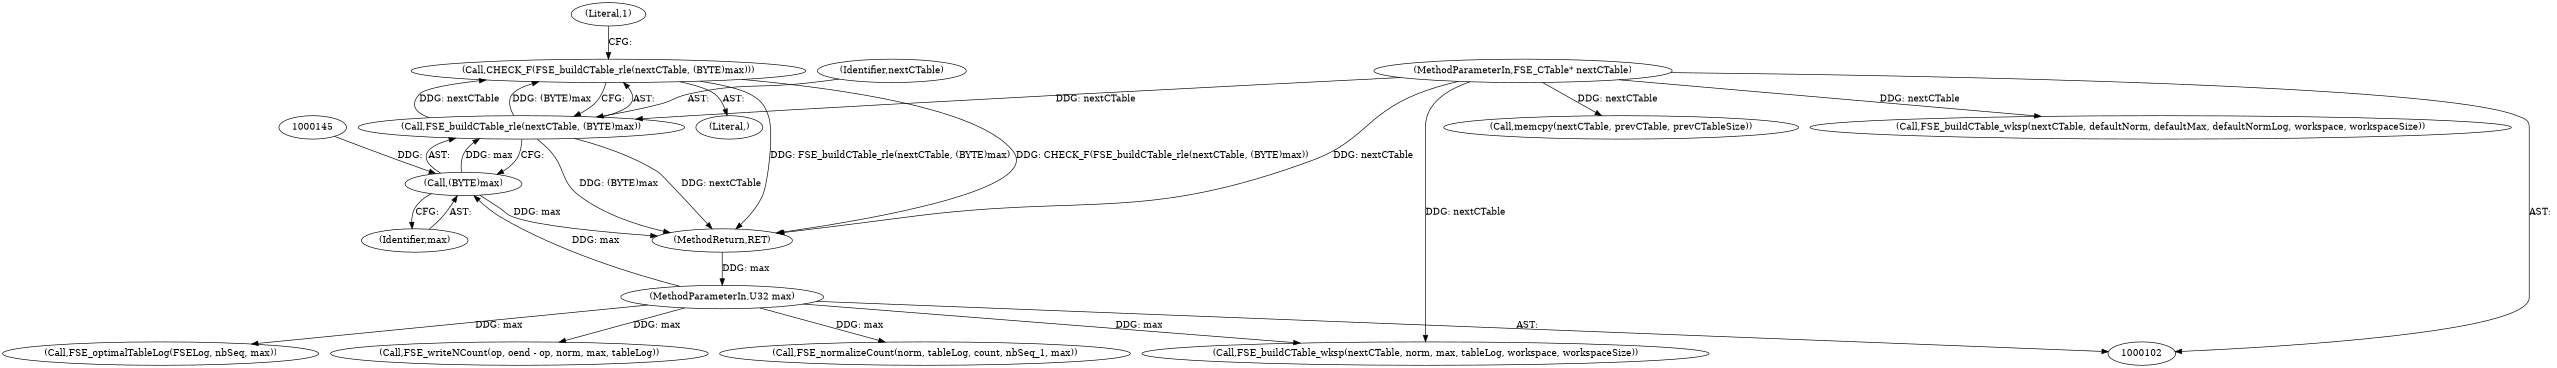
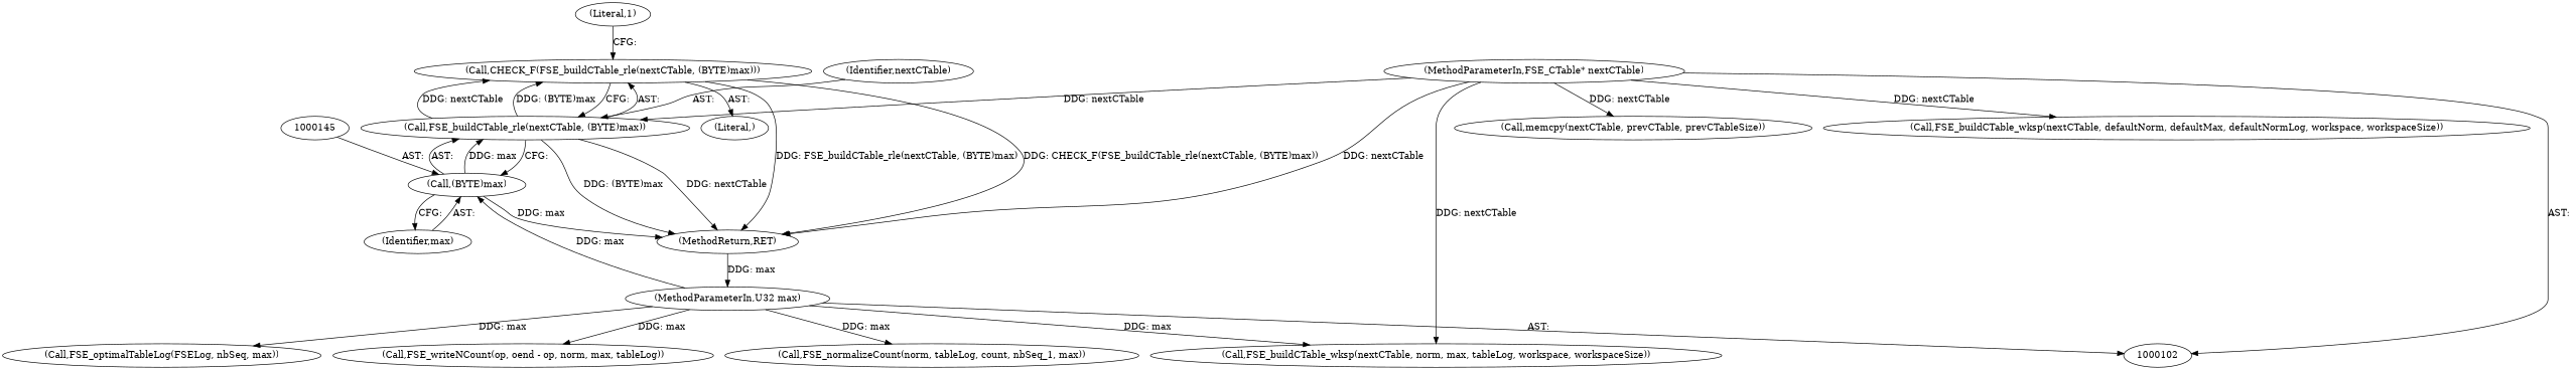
  digraph {
    n1 [label="(Call,CHECK_F(FSE_buildCTable_rle(nextCTable, (BYTE)max)))"]
    n2 [label="(Call,FSE_buildCTable_rle(nextCTable, (BYTE)max))"]
    n3 [label="(MethodReturn,RET)"]
    n4 [label="(Literal,)"]
    n5 [label="(Call,(BYTE)max)"]
    n6 [label="(MethodParameterIn,U32 max)"]
    n7 [label="(Identifier,max)"]
    n8 [label="(MethodParameterIn,FSE_CTable* nextCTable)"]
    n9 [label="(Call,FSE_buildCTable_wksp(nextCTable, norm, max, tableLog, workspace, workspaceSize))"]
    n10 [label="(Call,memcpy(nextCTable, prevCTable, prevCTableSize))"]
    n11 [label="(Call,FSE_buildCTable_wksp(nextCTable, defaultNorm, defaultMax, defaultNormLog, workspace, workspaceSize))"]
    1000102
    n13 [label="(Call,FSE_optimalTableLog(FSELog, nbSeq, max))"]
    n14 [label="(Call,FSE_writeNCount(op, oend - op, norm, max, tableLog))"]
    n15 [label="(Call,FSE_normalizeCount(norm, tableLog, count, nbSeq_1, max))"]
    n16 [label="(Literal,1)"]
    n17 [label="(Identifier,nextCTable)"]
    1000145
    n1 -> n2 [label="CFG: "]
    n1 -> n3 [label="DDG: FSE_buildCTable_rle(nextCTable, (BYTE)max)"]
    n1 -> n3 [label="DDG: CHECK_F(FSE_buildCTable_rle(nextCTable, (BYTE)max))"]
    n1 -> n4 [label="AST: "]
    n2 -> n1 [label="AST: "]
    n2 -> n1 [label="DDG: nextCTable"]
    n2 -> n1 [label="DDG: (BYTE)max"]
    n2 -> n3 [label="DDG: (BYTE)max"]
    n2 -> n3 [label="DDG: nextCTable"]
    n2 -> n5 [label="CFG: "]
    n3 -> n6 [label="DDG: max"]
    n5 -> n2 [label="AST: "]
    n5 -> n2 [label="DDG: max"]
    n5 -> n3 [label="DDG: max"]
    n5 -> n7 [label="CFG: "]
    n6 -> n5 [label="DDG: max"]
    n6 -> n9 [label="DDG: max"]
    n6 -> 1000102 [label="AST: "]
    n6 -> n13 [label="DDG: max"]
    n6 -> n14 [label="DDG: max"]
    n6 -> n15 [label="DDG: max"]
    n7 -> n5 [label="AST: "]
    n8 -> n2 [label="DDG: nextCTable"]
    n8 -> n3 [label="DDG: nextCTable"]
    n8 -> n9 [label="DDG: nextCTable"]
    n8 -> n10 [label="DDG: nextCTable"]
    n8 -> n11 [label="DDG: nextCTable"]
    n8 -> 1000102 [label="AST: "]
    n16 -> n1 [label="CFG: "]
    n17 -> n2 [label="AST: "]
-   1000145 -> n5 [label="DDG: "]
+   1000145 -> n5 [label="AST: "]
  }
